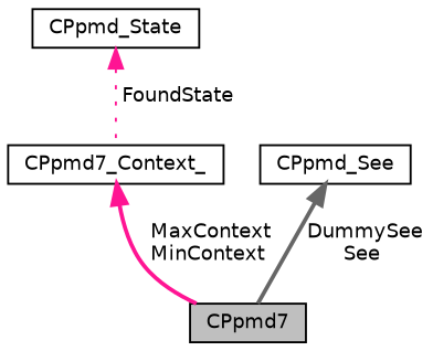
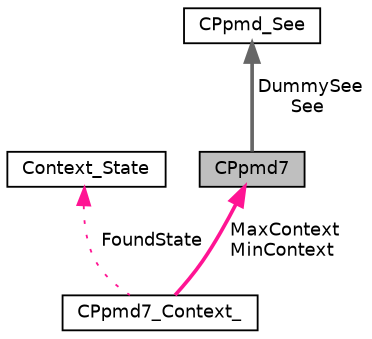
  digraph {
    node [color=black fillcolor=white fontname=Helvetica fontsize=10 shape=record style=filled]
    edge [color=deeppink dir=back fontname=Helvetica fontsize=10 labelfontname=Helvetica labelfontsize=10 style=bold]
    n1 [fillcolor=grey75 fontcolor=black height=0.2 label=CPpmd7 width=0.4]
    n2 [height=0.2 label=CPpmd7_Context_ width=0.4]
    n3 [height=0.2 label=CPpmd_See width=0.4]
-   n4 [height=0.2 label=CPpmd_State width=0.4]
-   n2 -> n1 [label=" MaxContext\nMinContext"]
+   n4 [height=0.2 label=Context_State width=0.4]
+   n1 -> n2 [label=" MaxContext\nMinContext"]
    n3 -> n1 [color=gray40 label=" DummySee\nSee"]
    n4 -> n2 [label=" FoundState" style=dotted]
  }
